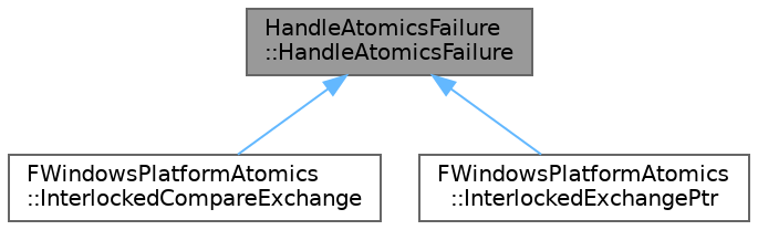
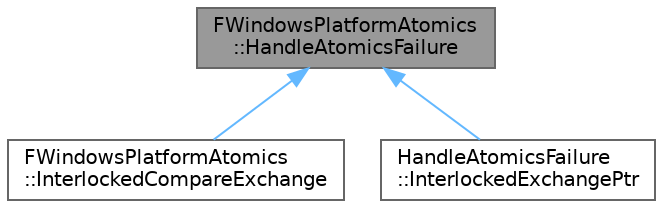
  digraph {
    rankdir=TB
    node [color=grey40 fillcolor=white fontname=Helvetica fontsize=10 shape=box style=filled]
    edge [color=steelblue1 dir=back fontname=Helvetica fontsize=10 labelfontname=Helvetica labelfontsize=10 style=solid]
-   n1 [color=gray40 fillcolor=grey60 fontcolor=black height=0.2 label="HandleAtomicsFailure\l::HandleAtomicsFailure" width=0.4]
+   n1 [color=gray40 fillcolor=grey60 fontcolor=black height=0.2 label="FWindowsPlatformAtomics\l::HandleAtomicsFailure" width=0.4]
    n2 [height=0.2 label="FWindowsPlatformAtomics\l::InterlockedCompareExchange" width=0.4]
-   n3 [height=0.2 label="FWindowsPlatformAtomics\l::InterlockedExchangePtr" width=0.4]
+   n3 [height=0.2 label="HandleAtomicsFailure\l::InterlockedExchangePtr" width=0.4]
    n1 -> n2
    n1 -> n3
  }
